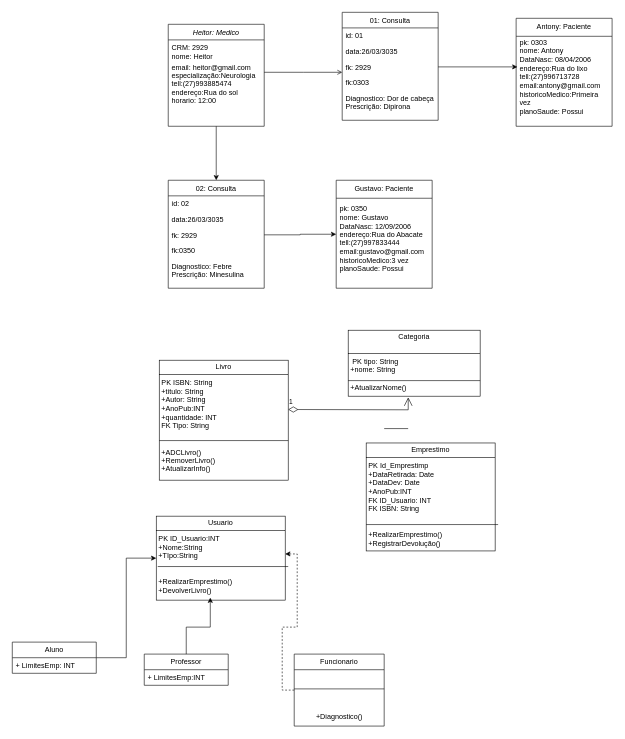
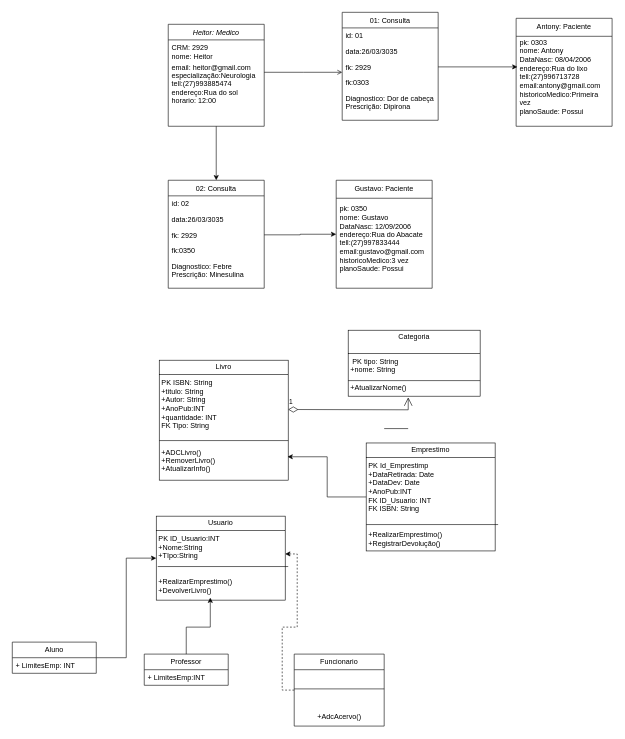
  <mxCell id="0" />
  <mxCell id="1" parent="0" />
  <mxCell id="2" style="edgeStyle=orthogonalEdgeStyle;rounded=0;orthogonalLoop=1;jettySize=auto;html=1;exitX=0.5;exitY=1;exitDx=0;exitDy=0;entryX=0.5;entryY=0;entryDx=0;entryDy=0;" edge="1" parent="1" source="3" target="17"><mxGeometry relative="1" as="geometry" /></mxCell>
  <mxCell id="3" value="Heitor: Medico" style="swimlane;fontStyle=2;align=center;verticalAlign=top;childLayout=stackLayout;horizontal=1;startSize=26;horizontalStack=0;resizeParent=1;resizeLast=0;collapsible=1;marginBottom=0;rounded=0;shadow=0;strokeWidth=1;" parent="1" vertex="1"><mxGeometry x="280" y="40" width="160" height="170" as="geometry"><mxRectangle x="230" y="140" width="160" height="26" as="alternateBounds" /></mxGeometry></mxCell>
  <mxCell id="4" value="CRM: 2929" style="text;align=left;verticalAlign=top;spacingLeft=4;spacingRight=4;overflow=hidden;rotatable=0;points=[[0,0.5],[1,0.5]];portConstraint=eastwest;" parent="3" vertex="1"><mxGeometry y="26" width="160" height="14" as="geometry" /></mxCell>
  <mxCell id="5" value="nome: Heitor" style="text;align=left;verticalAlign=top;spacingLeft=4;spacingRight=4;overflow=hidden;rotatable=0;points=[[0,0.5],[1,0.5]];portConstraint=eastwest;rounded=0;shadow=0;html=0;" parent="3" vertex="1"><mxGeometry y="40" width="160" height="18" as="geometry" /></mxCell>
  <mxCell id="6" value="email: heitor@gmail.com&#10;especialização:Neurologia&#10;tell:(27)993885474&#10;endereço:Rua do sol&#10;horario: 12:00&#10;" style="text;align=left;verticalAlign=top;spacingLeft=4;spacingRight=4;overflow=hidden;rotatable=0;points=[[0,0.5],[1,0.5]];portConstraint=eastwest;rounded=0;shadow=0;html=0;" parent="3" vertex="1"><mxGeometry y="58" width="160" height="92" as="geometry" /></mxCell>
  <mxCell id="7" value="01: Consulta" style="swimlane;fontStyle=0;align=center;verticalAlign=top;childLayout=stackLayout;horizontal=1;startSize=26;horizontalStack=0;resizeParent=1;resizeLast=0;collapsible=1;marginBottom=0;rounded=0;shadow=0;strokeWidth=1;" parent="1" vertex="1"><mxGeometry x="570" y="20" width="160" height="180" as="geometry"><mxRectangle x="550" y="140" width="160" height="26" as="alternateBounds" /></mxGeometry></mxCell>
  <mxCell id="8" value="id: 01" style="text;align=left;verticalAlign=top;spacingLeft=4;spacingRight=4;overflow=hidden;rotatable=0;points=[[0,0.5],[1,0.5]];portConstraint=eastwest;" parent="7" vertex="1"><mxGeometry y="26" width="160" height="26" as="geometry" /></mxCell>
  <mxCell id="9" value="data:26/03/3035" style="text;align=left;verticalAlign=top;spacingLeft=4;spacingRight=4;overflow=hidden;rotatable=0;points=[[0,0.5],[1,0.5]];portConstraint=eastwest;rounded=0;shadow=0;html=0;" parent="7" vertex="1"><mxGeometry y="52" width="160" height="26" as="geometry" /></mxCell>
  <mxCell id="10" value="fk: 2929" style="text;align=left;verticalAlign=top;spacingLeft=4;spacingRight=4;overflow=hidden;rotatable=0;points=[[0,0.5],[1,0.5]];portConstraint=eastwest;rounded=0;shadow=0;html=0;" parent="7" vertex="1"><mxGeometry y="78" width="160" height="26" as="geometry" /></mxCell>
  <mxCell id="11" value="fk:0303" style="text;align=left;verticalAlign=top;spacingLeft=4;spacingRight=4;overflow=hidden;rotatable=0;points=[[0,0.5],[1,0.5]];portConstraint=eastwest;rounded=0;shadow=0;html=0;" parent="7" vertex="1"><mxGeometry y="104" width="160" height="26" as="geometry" /></mxCell>
  <mxCell id="12" value="Diagnostico: Dor de cabeça&#10;Prescrição: Dipirona " style="text;align=left;verticalAlign=top;spacingLeft=4;spacingRight=4;overflow=hidden;rotatable=0;points=[[0,0.5],[1,0.5]];portConstraint=eastwest;rounded=0;shadow=0;html=0;" parent="7" vertex="1"><mxGeometry y="130" width="160" height="50" as="geometry" /></mxCell>
  <mxCell id="13" value="" style="endArrow=open;shadow=0;strokeWidth=1;rounded=0;curved=0;endFill=1;edgeStyle=elbowEdgeStyle;elbow=vertical;" parent="1" source="3" target="7" edge="1"><mxGeometry x="0.5" y="41" relative="1" as="geometry"><mxPoint x="630" y="142" as="sourcePoint" /><mxPoint x="790" y="142" as="targetPoint" /><mxPoint x="-40" y="32" as="offset" /></mxGeometry></mxCell>
  <mxCell id="14" value="Antony: Paciente" style="swimlane;fontStyle=0;childLayout=stackLayout;horizontal=1;startSize=30;horizontalStack=0;resizeParent=1;resizeParentMax=0;resizeLast=0;collapsible=1;marginBottom=0;whiteSpace=wrap;html=1;" vertex="1" parent="1"><mxGeometry x="860" y="30" width="160" height="180" as="geometry" /></mxCell>
  <mxCell id="15" value="pk: 0303&lt;div&gt;nome: Antony&lt;/div&gt;&lt;div&gt;DataNasc: 08/04/2006&lt;/div&gt;&lt;div&gt;endereço:Rua do lixo&lt;/div&gt;&lt;div&gt;tell:(27)996713728&lt;/div&gt;&lt;div&gt;email:antony@gmail.com&lt;/div&gt;&lt;div&gt;historicoMedico:Primeira vez&lt;/div&gt;&lt;div&gt;planoSaude: Possui&lt;/div&gt;&lt;div&gt;&lt;br&gt;&lt;/div&gt;" style="text;strokeColor=none;fillColor=none;align=left;verticalAlign=middle;spacingLeft=4;spacingRight=4;overflow=hidden;points=[[0,0.5],[1,0.5]];portConstraint=eastwest;rotatable=0;whiteSpace=wrap;html=1;" vertex="1" parent="14"><mxGeometry y="30" width="160" height="150" as="geometry" /></mxCell>
  <mxCell id="16" style="edgeStyle=orthogonalEdgeStyle;rounded=0;orthogonalLoop=1;jettySize=auto;html=1;exitX=1;exitY=0.5;exitDx=0;exitDy=0;entryX=0.013;entryY=0.34;entryDx=0;entryDy=0;entryPerimeter=0;" edge="1" parent="1" source="10" target="15"><mxGeometry relative="1" as="geometry" /></mxCell>
  <mxCell id="17" value="02: Consulta" style="swimlane;fontStyle=0;align=center;verticalAlign=top;childLayout=stackLayout;horizontal=1;startSize=26;horizontalStack=0;resizeParent=1;resizeLast=0;collapsible=1;marginBottom=0;rounded=0;shadow=0;strokeWidth=1;" vertex="1" parent="1"><mxGeometry x="280" y="300" width="160" height="180" as="geometry"><mxRectangle x="550" y="140" width="160" height="26" as="alternateBounds" /></mxGeometry></mxCell>
  <mxCell id="18" value="id: 02" style="text;align=left;verticalAlign=top;spacingLeft=4;spacingRight=4;overflow=hidden;rotatable=0;points=[[0,0.5],[1,0.5]];portConstraint=eastwest;" vertex="1" parent="17"><mxGeometry y="26" width="160" height="26" as="geometry" /></mxCell>
  <mxCell id="19" value="data:26/03/3035" style="text;align=left;verticalAlign=top;spacingLeft=4;spacingRight=4;overflow=hidden;rotatable=0;points=[[0,0.5],[1,0.5]];portConstraint=eastwest;rounded=0;shadow=0;html=0;" vertex="1" parent="17"><mxGeometry y="52" width="160" height="26" as="geometry" /></mxCell>
  <mxCell id="20" value="fk: 2929" style="text;align=left;verticalAlign=top;spacingLeft=4;spacingRight=4;overflow=hidden;rotatable=0;points=[[0,0.5],[1,0.5]];portConstraint=eastwest;rounded=0;shadow=0;html=0;" vertex="1" parent="17"><mxGeometry y="78" width="160" height="26" as="geometry" /></mxCell>
  <mxCell id="21" value="fk:0350" style="text;align=left;verticalAlign=top;spacingLeft=4;spacingRight=4;overflow=hidden;rotatable=0;points=[[0,0.5],[1,0.5]];portConstraint=eastwest;rounded=0;shadow=0;html=0;" vertex="1" parent="17"><mxGeometry y="104" width="160" height="26" as="geometry" /></mxCell>
  <mxCell id="22" value="Diagnostico: Febre&#10;Prescrição: Minesulina " style="text;align=left;verticalAlign=top;spacingLeft=4;spacingRight=4;overflow=hidden;rotatable=0;points=[[0,0.5],[1,0.5]];portConstraint=eastwest;rounded=0;shadow=0;html=0;" vertex="1" parent="17"><mxGeometry y="130" width="160" height="50" as="geometry" /></mxCell>
  <mxCell id="23" value="Gustavo: Paciente" style="swimlane;fontStyle=0;childLayout=stackLayout;horizontal=1;startSize=30;horizontalStack=0;resizeParent=1;resizeParentMax=0;resizeLast=0;collapsible=1;marginBottom=0;whiteSpace=wrap;html=1;" vertex="1" parent="1"><mxGeometry x="560" y="300" width="160" height="180" as="geometry" /></mxCell>
  <mxCell id="24" value="pk: 0350&lt;div&gt;nome: Gustavo&lt;/div&gt;&lt;div&gt;DataNasc: 12/09/2006&lt;/div&gt;&lt;div&gt;endereço:Rua do Abacate&lt;/div&gt;&lt;div&gt;tell:(27)997833444&lt;/div&gt;&lt;div&gt;email:gustavo@gmail.com&lt;/div&gt;&lt;div&gt;historicoMedico:3 vez&lt;/div&gt;&lt;div&gt;planoSaude: Possui&lt;/div&gt;&lt;div&gt;&lt;br&gt;&lt;/div&gt;" style="text;strokeColor=none;fillColor=none;align=left;verticalAlign=middle;spacingLeft=4;spacingRight=4;overflow=hidden;points=[[0,0.5],[1,0.5]];portConstraint=eastwest;rotatable=0;whiteSpace=wrap;html=1;" vertex="1" parent="23"><mxGeometry y="30" width="160" height="150" as="geometry" /></mxCell>
  <mxCell id="25" style="edgeStyle=orthogonalEdgeStyle;rounded=0;orthogonalLoop=1;jettySize=auto;html=1;exitX=1;exitY=0.5;exitDx=0;exitDy=0;entryX=0;entryY=0.5;entryDx=0;entryDy=0;" edge="1" parent="1" source="20" target="23"><mxGeometry relative="1" as="geometry" /></mxCell>
  <mxCell id="26" value="&lt;p style=&quot;margin:0px;margin-top:4px;text-align:center;&quot;&gt;Livro&lt;/p&gt;&lt;hr size=&quot;1&quot; style=&quot;border-style:solid;&quot;&gt;&lt;p style=&quot;margin:0px;margin-left:4px;&quot;&gt;PK ISBN: String&lt;/p&gt;&lt;p style=&quot;margin:0px;margin-left:4px;&quot;&gt;+titulo: String&lt;/p&gt;&lt;p style=&quot;margin:0px;margin-left:4px;&quot;&gt;+Autor: String&lt;/p&gt;&lt;p style=&quot;margin:0px;margin-left:4px;&quot;&gt;+AnoPub:INT&lt;/p&gt;&lt;p style=&quot;margin:0px;margin-left:4px;&quot;&gt;+quantidade: INT&lt;/p&gt;&lt;p style=&quot;margin:0px;margin-left:4px;&quot;&gt;FK Tipo: String&lt;/p&gt;&lt;p style=&quot;margin:0px;margin-left:4px;&quot;&gt;&lt;br&gt;&lt;/p&gt;&lt;p style=&quot;margin:0px;margin-left:4px;&quot;&gt;&lt;br&gt;&lt;/p&gt;&lt;p style=&quot;margin:0px;margin-left:4px;&quot;&gt;+ADCLivro()&lt;/p&gt;&lt;p style=&quot;margin:0px;margin-left:4px;&quot;&gt;+RemoverLivro()&lt;/p&gt;&lt;p style=&quot;margin:0px;margin-left:4px;&quot;&gt;+AtualizarInfo()&lt;/p&gt;" style="verticalAlign=top;align=left;overflow=fill;html=1;whiteSpace=wrap;" vertex="1" parent="1"><mxGeometry x="265" y="600" width="215" height="200" as="geometry" /></mxCell>
  <mxCell id="27" value="" style="line;strokeWidth=1;fillColor=none;align=left;verticalAlign=middle;spacingTop=-1;spacingLeft=3;spacingRight=3;rotatable=0;labelPosition=right;points=[];portConstraint=eastwest;strokeColor=inherit;" vertex="1" parent="1"><mxGeometry x="265" y="730" width="215" height="8" as="geometry" /></mxCell>
  <mxCell id="28" style="edgeStyle=orthogonalEdgeStyle;rounded=0;orthogonalLoop=1;jettySize=auto;html=1;exitX=0.5;exitY=1;exitDx=0;exitDy=0;" edge="1" parent="1" source="26" target="26"><mxGeometry relative="1" as="geometry" /></mxCell>
  <mxCell id="29" value="&lt;p style=&quot;margin:0px;margin-top:4px;text-align:center;&quot;&gt;Categoria&lt;/p&gt;&lt;br&gt;&lt;hr size=&quot;1&quot; style=&quot;border-style:solid;&quot;&gt;&lt;p style=&quot;margin:0px;margin-left:4px;&quot;&gt;&amp;nbsp;PK tipo: String&lt;/p&gt;&lt;p style=&quot;margin:0px;margin-left:4px;&quot;&gt;+nome: String&lt;/p&gt;&lt;p style=&quot;margin:0px;margin-left:4px;&quot;&gt;&lt;br&gt;&lt;/p&gt;&lt;p style=&quot;margin:0px;margin-left:4px;&quot;&gt;+AtualizarNome()&lt;/p&gt;" style="verticalAlign=top;align=left;overflow=fill;html=1;whiteSpace=wrap;" vertex="1" parent="1"><mxGeometry x="580" y="550" width="220" height="110" as="geometry" /></mxCell>
  <mxCell id="30" value="" style="line;strokeWidth=1;fillColor=none;align=left;verticalAlign=middle;spacingTop=-1;spacingLeft=3;spacingRight=3;rotatable=0;labelPosition=right;points=[];portConstraint=eastwest;strokeColor=inherit;" vertex="1" parent="1"><mxGeometry x="580" y="630" width="220" height="8" as="geometry" /></mxCell>
  <mxCell id="31" value="1" style="endArrow=open;html=1;endSize=12;startArrow=diamondThin;startSize=14;startFill=0;edgeStyle=orthogonalEdgeStyle;align=left;verticalAlign=bottom;rounded=0;entryX=0.455;entryY=1.018;entryDx=0;entryDy=0;entryPerimeter=0;strokeWidth=1;" edge="1" parent="1" target="29"><mxGeometry x="-1" y="3" relative="1" as="geometry"><mxPoint x="480" y="682.2" as="sourcePoint" /><mxPoint x="678.34" y="680" as="targetPoint" /></mxGeometry></mxCell>
  <mxCell id="32" value="&lt;p style=&quot;margin:0px;margin-top:4px;text-align:center;&quot;&gt;Emprestimo&lt;/p&gt;&lt;hr size=&quot;1&quot; style=&quot;border-style:solid;&quot;&gt;&lt;p style=&quot;margin:0px;margin-left:4px;&quot;&gt;PK Id_Emprestimp&lt;/p&gt;&lt;p style=&quot;margin:0px;margin-left:4px;&quot;&gt;+DataRetirada: Date&lt;/p&gt;&lt;p style=&quot;margin:0px;margin-left:4px;&quot;&gt;+DataDev: Date&lt;/p&gt;&lt;p style=&quot;margin:0px;margin-left:4px;&quot;&gt;+AnoPub:INT&lt;/p&gt;&lt;p style=&quot;margin:0px;margin-left:4px;&quot;&gt;FK ID_Usuario: INT&lt;/p&gt;&lt;p style=&quot;margin:0px;margin-left:4px;&quot;&gt;FK ISBN: String&lt;/p&gt;&lt;p style=&quot;margin:0px;margin-left:4px;&quot;&gt;&lt;br&gt;&lt;/p&gt;&lt;p style=&quot;margin:0px;margin-left:4px;&quot;&gt;&lt;br&gt;&lt;/p&gt;&lt;p style=&quot;margin:0px;margin-left:4px;&quot;&gt;+RealizarEmprestimo()&lt;/p&gt;&lt;p style=&quot;margin:0px;margin-left:4px;&quot;&gt;+RegistrarDevolução()&lt;/p&gt;" style="verticalAlign=top;align=left;overflow=fill;html=1;whiteSpace=wrap;" vertex="1" parent="1"><mxGeometry x="610" y="738" width="215" height="180" as="geometry" /></mxCell>
  <mxCell id="33" value="" style="line;strokeWidth=1;fillColor=none;align=left;verticalAlign=middle;spacingTop=-1;spacingLeft=3;spacingRight=3;rotatable=0;labelPosition=right;points=[];portConstraint=eastwest;strokeColor=inherit;" vertex="1" parent="1"><mxGeometry x="640" y="710" width="40" height="8" as="geometry" /></mxCell>
  <mxCell id="34" value="" style="line;strokeWidth=1;fillColor=none;align=left;verticalAlign=middle;spacingTop=-1;spacingLeft=3;spacingRight=3;rotatable=0;labelPosition=right;points=[];portConstraint=eastwest;strokeColor=inherit;" vertex="1" parent="1"><mxGeometry x="610" y="870" width="220" height="8" as="geometry" /></mxCell>
+ <mxCell id="35" style="edgeStyle=orthogonalEdgeStyle;rounded=0;orthogonalLoop=1;jettySize=auto;html=1;entryX=0.995;entryY=0.805;entryDx=0;entryDy=0;entryPerimeter=0;" edge="1" parent="1" source="32" target="26"><mxGeometry relative="1" as="geometry" /></mxCell>
  <mxCell id="36" value="&lt;p style=&quot;margin:0px;margin-top:4px;text-align:center;&quot;&gt;Usuario&lt;/p&gt;&lt;hr size=&quot;1&quot; style=&quot;border-style:solid;&quot;&gt;&lt;p style=&quot;margin:0px;margin-left:4px;&quot;&gt;PK ID_Usuario:INT&lt;/p&gt;&lt;p style=&quot;margin:0px;margin-left:4px;&quot;&gt;+Nome:String&lt;/p&gt;&lt;p style=&quot;margin:0px;margin-left:4px;&quot;&gt;+TIpo:String&lt;/p&gt;&lt;p style=&quot;margin:0px;margin-left:4px;&quot;&gt;&lt;br&gt;&lt;/p&gt;&lt;p style=&quot;margin:0px;margin-left:4px;&quot;&gt;&lt;br&gt;&lt;/p&gt;&lt;p style=&quot;margin:0px;margin-left:4px;&quot;&gt;+RealizarEmprestimo()&lt;/p&gt;&lt;p style=&quot;margin:0px;margin-left:4px;&quot;&gt;+DevolverLivro()&lt;/p&gt;" style="verticalAlign=top;align=left;overflow=fill;html=1;whiteSpace=wrap;" vertex="1" parent="1"><mxGeometry x="260" y="860" width="215" height="140" as="geometry" /></mxCell>
  <mxCell id="37" value="" style="line;strokeWidth=1;fillColor=none;align=left;verticalAlign=middle;spacingTop=-1;spacingLeft=3;spacingRight=3;rotatable=0;labelPosition=right;points=[];portConstraint=eastwest;strokeColor=inherit;" vertex="1" parent="1"><mxGeometry x="262.5" y="940" width="217.5" height="8" as="geometry" /></mxCell>
  <mxCell id="38" value="Professor" style="swimlane;fontStyle=0;childLayout=stackLayout;horizontal=1;startSize=26;fillColor=none;horizontalStack=0;resizeParent=1;resizeParentMax=0;resizeLast=0;collapsible=1;marginBottom=0;whiteSpace=wrap;html=1;" vertex="1" parent="1"><mxGeometry x="240" y="1090" width="140" height="52" as="geometry" /></mxCell>
  <mxCell id="39" value="+ LimitesEmp:INT" style="text;strokeColor=none;fillColor=none;align=left;verticalAlign=top;spacingLeft=4;spacingRight=4;overflow=hidden;rotatable=0;points=[[0,0.5],[1,0.5]];portConstraint=eastwest;whiteSpace=wrap;html=1;" vertex="1" parent="38"><mxGeometry y="26" width="140" height="26" as="geometry" /></mxCell>
  <mxCell id="40" style="edgeStyle=orthogonalEdgeStyle;rounded=0;orthogonalLoop=1;jettySize=auto;html=1;entryX=0;entryY=0.5;entryDx=0;entryDy=0;" edge="1" parent="1" source="41" target="36"><mxGeometry relative="1" as="geometry" /></mxCell>
  <mxCell id="41" value="Aluno" style="swimlane;fontStyle=0;childLayout=stackLayout;horizontal=1;startSize=26;fillColor=none;horizontalStack=0;resizeParent=1;resizeParentMax=0;resizeLast=0;collapsible=1;marginBottom=0;whiteSpace=wrap;html=1;" vertex="1" parent="1"><mxGeometry x="20" y="1070" width="140" height="52" as="geometry" /></mxCell>
  <mxCell id="42" value="+ LimitesEmp: INT" style="text;strokeColor=none;fillColor=none;align=left;verticalAlign=top;spacingLeft=4;spacingRight=4;overflow=hidden;rotatable=0;points=[[0,0.5],[1,0.5]];portConstraint=eastwest;whiteSpace=wrap;html=1;" vertex="1" parent="41"><mxGeometry y="26" width="140" height="26" as="geometry" /></mxCell>
  <mxCell id="43" value="Funcionario" style="swimlane;fontStyle=0;childLayout=stackLayout;horizontal=1;startSize=26;fillColor=none;horizontalStack=0;resizeParent=1;resizeParentMax=0;resizeLast=0;collapsible=1;marginBottom=0;whiteSpace=wrap;html=1;" vertex="1" parent="1"><mxGeometry x="490" y="1090" width="150" height="120" as="geometry" /></mxCell>
  <mxCell id="44" value="" style="line;strokeWidth=1;fillColor=none;align=left;verticalAlign=middle;spacingTop=-1;spacingLeft=3;spacingRight=3;rotatable=0;labelPosition=right;points=[];portConstraint=eastwest;strokeColor=inherit;" vertex="1" parent="43"><mxGeometry y="26" width="150" height="64" as="geometry" /></mxCell>
- <mxCell id="45" value="+Diagnostico()" style="text;html=1;align=center;verticalAlign=middle;resizable=0;points=[];autosize=1;strokeColor=none;fillColor=none;" vertex="1" parent="43"><mxGeometry y="90" width="150" height="30" as="geometry" /></mxCell>
+ <mxCell id="45" value="+AdcAcervo()" style="text;html=1;align=center;verticalAlign=middle;resizable=0;points=[];autosize=1;strokeColor=none;fillColor=none;" vertex="1" parent="43"><mxGeometry y="90" width="150" height="30" as="geometry" /></mxCell>
  <mxCell id="46" style="edgeStyle=orthogonalEdgeStyle;rounded=0;orthogonalLoop=1;jettySize=auto;html=1;entryX=0.419;entryY=0.971;entryDx=0;entryDy=0;entryPerimeter=0;" edge="1" parent="1" source="38" target="36"><mxGeometry relative="1" as="geometry" /></mxCell>
  <mxCell id="47" style="edgeStyle=orthogonalEdgeStyle;rounded=0;orthogonalLoop=1;jettySize=auto;html=1;entryX=1;entryY=0.45;entryDx=0;entryDy=0;entryPerimeter=0;dashed=1;" edge="1" parent="1" source="43" target="36"><mxGeometry relative="1" as="geometry" /></mxCell>
